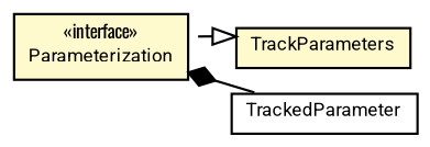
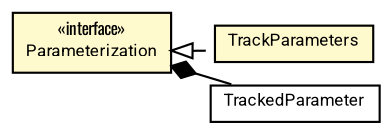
  digraph {
    fontname=Oswald
    nodesep=0.15
    rankdir=LR
    ranksep=0.25
    node [fontcolor=black fontname=Oswald fontsize=8 margin=0 shape=plaintext]
    edge [color=black dir=back fontname=Oswald fontsize=7 labelfontname=Roboto labelfontsize=7]
    n1 [height=0 label=<<table title="de.lmu.ifi.dbs.elki.utilities.optionhandling.parameterization.Parameterization" border="0" cellborder="1" cellspacing="0" cellpadding="2" bgcolor="LemonChiffon" href="Parameterization.html" target="_parent"> 		<tr><td><table border="0" cellspacing="0" cellpadding="1"> 		<tr><td align="center" balign="center"> &#171;interface&#187; </td></tr> 		<tr><td align="center" balign="center"> <font face="Roboto">Parameterization</font> </td></tr> 		</table></td></tr> 		</table>> width=0]
    n2 [height=0 label=<<table title="de.lmu.ifi.dbs.elki.utilities.optionhandling.parameterization.TrackParameters" border="0" cellborder="1" cellspacing="0" cellpadding="2" bgcolor="lemonChiffon" href="TrackParameters.html" target="_parent"> 		<tr><td><table border="0" cellspacing="0" cellpadding="1"> 		<tr><td align="center" balign="center"> <font face="Roboto">TrackParameters</font> </td></tr> 		</table></td></tr> 		</table>> width=0]
    n3 [height=0 label=<<table title="de.lmu.ifi.dbs.elki.utilities.optionhandling.parameterization.TrackedParameter" border="0" cellborder="1" cellspacing="0" cellpadding="2" href="TrackedParameter.html" target="_parent"> 		<tr><td><table border="0" cellspacing="0" cellpadding="1"> 		<tr><td align="center" balign="center"> <font face="Roboto">TrackedParameter</font> </td></tr> 		</table></td></tr> 		</table>> width=0]
-   n2 -> n1 [arrowtail=empty style=dashed weight=9]
+   n1 -> n2 [arrowtail=empty style=dashed weight=9]
    n1 -> n3 [arrowhead=none arrowtail=diamond weight=6]
  }
